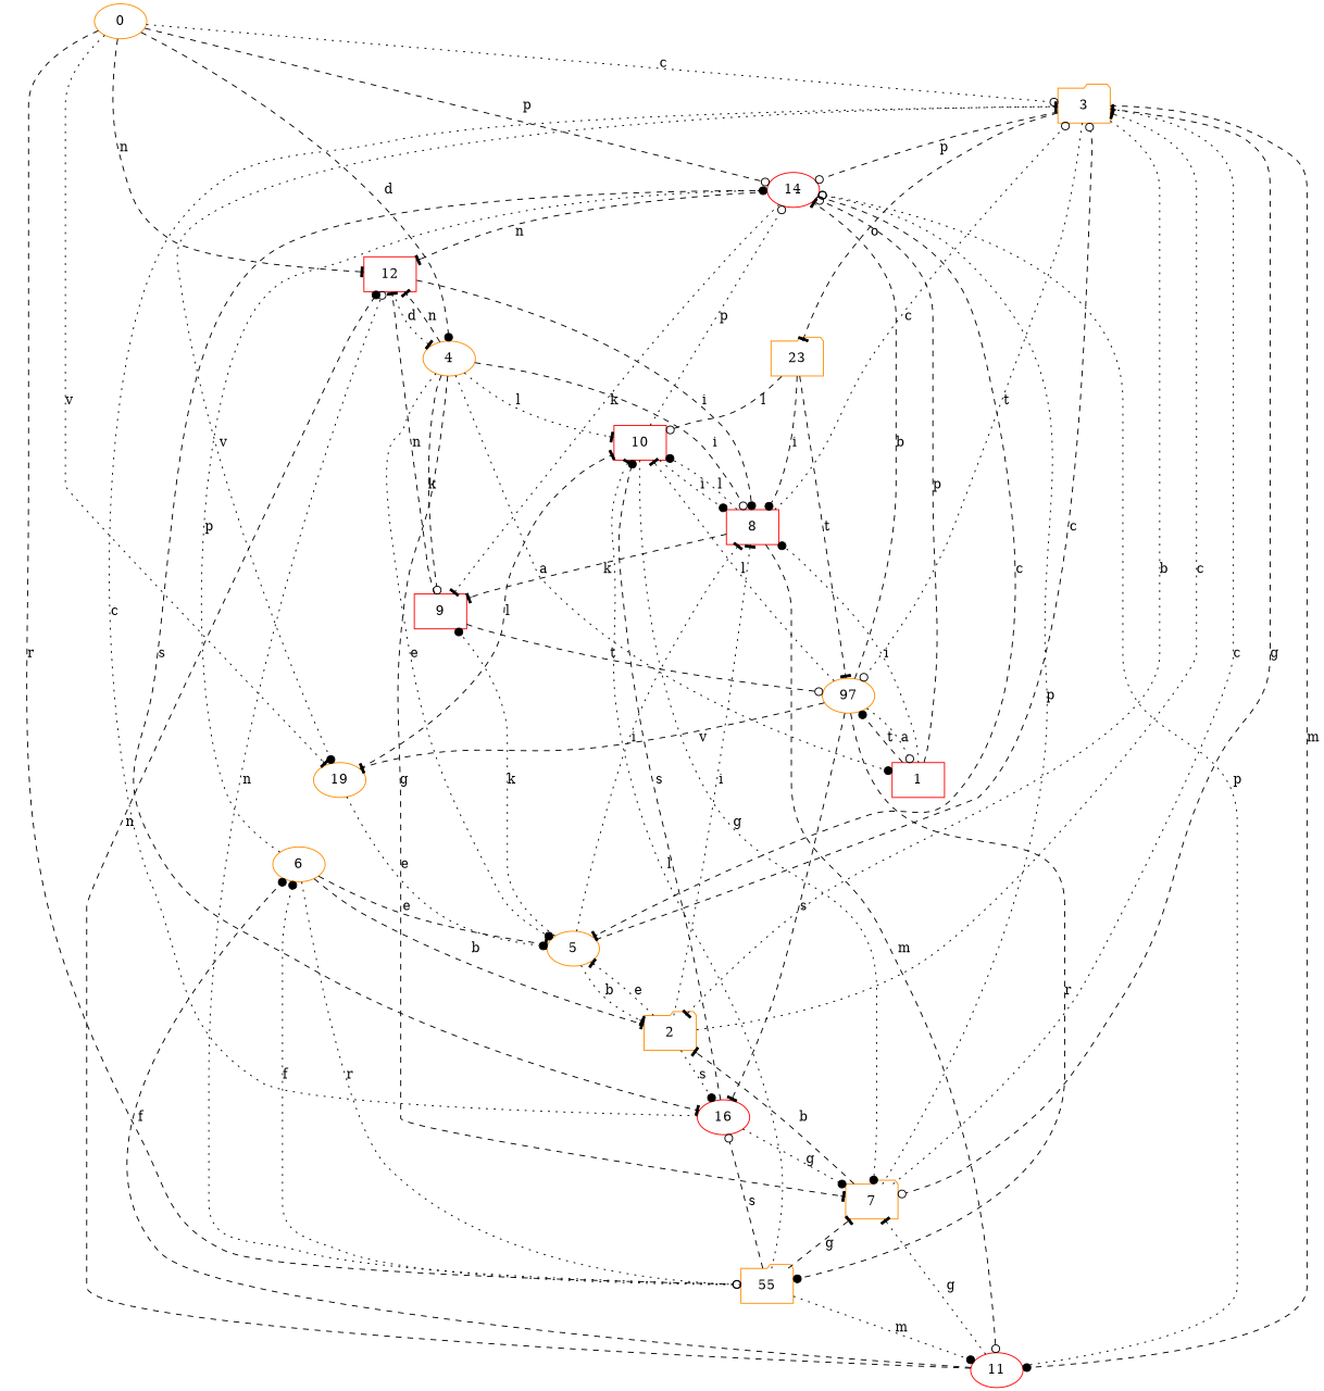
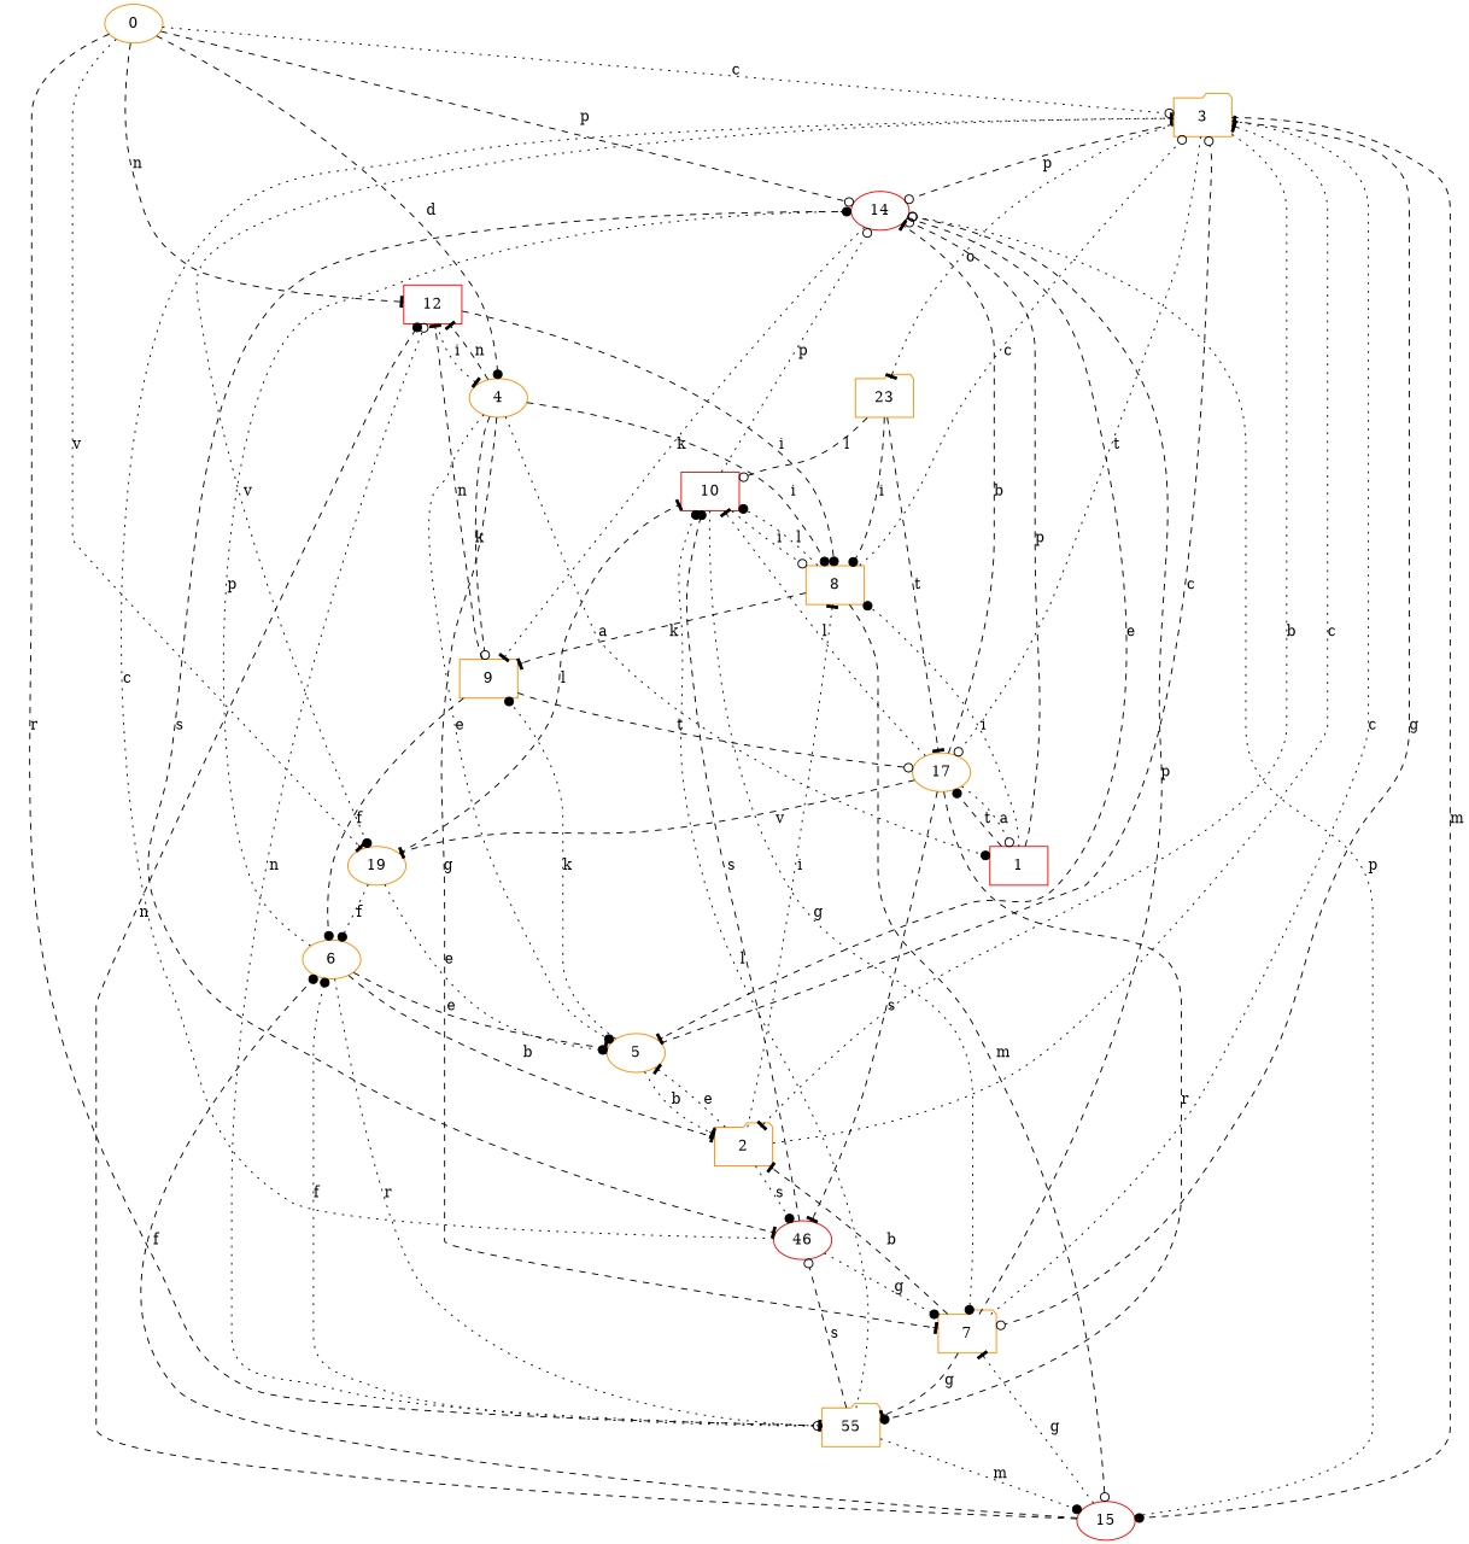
  strict digraph {
    node [color=darkorange shape=ellipse]
    edge [arrowhead=tee style=dashed]
    3 [shape=folder]
    0
    4
    12 [color=red shape=box]
    14 [color=red]
    n6 [label=55 shape=folder]
    19
-   17 [label=97]
+   17
    2 [shape=folder]
    7 [shape=folder]
-   11 [color=red]
+   11 [color=red label=15]
    n12 [label=23 shape=folder]
    1 [color=red shape=box]
-   8 [color=red shape=box]
+   8 [shape=box]
    5
-   9 [color=red shape=box]
+   9 [shape=box]
    10 [color=red shape=box]
-   16 [color=red]
+   16 [color=red label=46]
    6
    3 -> 14 [arrowhead=odot label=p]
    3 -> 19 [arrowhead=dot label=v style=dotted]
    3 -> 17 [arrowhead=odot label=t style=dotted]
    3 -> 2 [label=b style=dotted]
    3 -> 7 [arrowhead=odot label=g]
    3 -> 11 [arrowhead=dot label=m]
-   3 -> n12 [label=o]
+   3 -> n12 [label=o style=dotted]
    0 -> 3 [arrowhead=odot label=c style=dotted]
    0 -> 4 [arrowhead=dot label=d]
    0 -> 12 [label=n]
    0 -> 14 [arrowhead=odot label=p]
-   0 -> n6 [arrowhead=odot label=r]
+   0 -> n6 [label=r]
    0 -> 19 [label=v style=dotted]
    4 -> 12 [label=n]
    4 -> 7 [label=g]
    4 -> 1 [arrowhead=dot label=a style=dotted]
-   4 -> 8 [arrowhead=odot label=i]
+   4 -> 8 [arrowhead=dot label=i]
    4 -> 5 [arrowhead=dot label=e style=dotted]
    4 -> 9 [arrowhead=odot label=k]
-   4 -> 10 [label=l style=dotted]
-   12 -> 4 [label=d style=dotted]
+   12 -> 4 [label=i style=dotted]
    12 -> 8 [arrowhead=dot label=i]
-   14 -> 12 [label=n]
-   14 -> 5 [label=c]
+   14 -> 5 [label=e]
    14 -> 9 [label=k style=dotted]
    14 -> 16 [label=s]
    n6 -> 12 [arrowhead=odot label=n style=dotted]
-   n6 -> 7 [label=g]
+   7 -> n6 [label=g]
    n6 -> 11 [arrowhead=dot label=m style=dotted]
-   n6 -> 10 [label=l style=dotted]
+   n6 -> 10 [arrowhead=dot label=l style=dotted]
    n6 -> 16 [arrowhead=odot label=s]
    n6 -> 6 [arrowhead=dot label=f style=dotted]
    19 -> 5 [arrowhead=dot label=e style=dotted]
    19 -> 10 [label=l]
+   19 -> 6 [arrowhead=dot label=f style=dotted]
    17 -> 14 [label=b]
    17 -> n6 [arrowhead=dot label=r]
    17 -> 19 [label=v]
    17 -> 1 [arrowhead=odot label=a style=dotted]
    17 -> 10 [label=l style=dotted]
    17 -> 16 [label=s]
    2 -> 3 [label=c style=dotted]
    2 -> 8 [label=i style=dotted]
    2 -> 5 [label=e style=dotted]
    2 -> 16 [arrowhead=dot label=s style=dotted]
    7 -> 3 [label=c style=dotted]
-   7 -> 14 [arrowhead=odot label=p style=dotted]
+   7 -> 14 [arrowhead=odot label=p]
    7 -> 2 [label=b]
    11 -> 12 [arrowhead=dot label=n]
    11 -> 14 [arrowhead=odot label=p style=dotted]
    11 -> 7 [label=g style=dotted]
    11 -> 6 [arrowhead=dot label=f]
    n12 -> 17 [label=t]
    n12 -> 8 [arrowhead=dot label=i]
    n12 -> 10 [arrowhead=odot label=l]
    1 -> 14 [arrowhead=odot label=p]
    1 -> 17 [arrowhead=dot label=t]
    1 -> 8 [arrowhead=dot label=i style=dotted]
    8 -> 3 [arrowhead=odot label=c style=dotted]
    8 -> 11 [arrowhead=odot label=m]
    8 -> 9 [label=k]
    8 -> 10 [arrowhead=dot label=l style=dotted]
    5 -> 3 [arrowhead=odot label=c]
    5 -> 2 [label=b style=dotted]
-   5 -> 8 [label=i style=dotted]
    5 -> 9 [arrowhead=dot label=k style=dotted]
    9 -> 12 [label=n]
    9 -> 17 [arrowhead=odot label=t]
+   9 -> 6 [arrowhead=dot label=f]
    10 -> 14 [arrowhead=odot label=p style=dotted]
    10 -> 7 [arrowhead=dot label=g style=dotted]
-   10 -> 8 [arrowhead=dot label=i style=dotted]
+   10 -> 8 [arrowhead=odot label=i style=dotted]
    16 -> 3 [label=c style=dotted]
    16 -> 7 [arrowhead=dot label=g style=dotted]
    16 -> 10 [arrowhead=dot label=s]
    6 -> 14 [arrowhead=dot label=p style=dotted]
    6 -> n6 [arrowhead=odot label=r style=dotted]
    6 -> 2 [label=b]
    6 -> 5 [label=e]
  }
